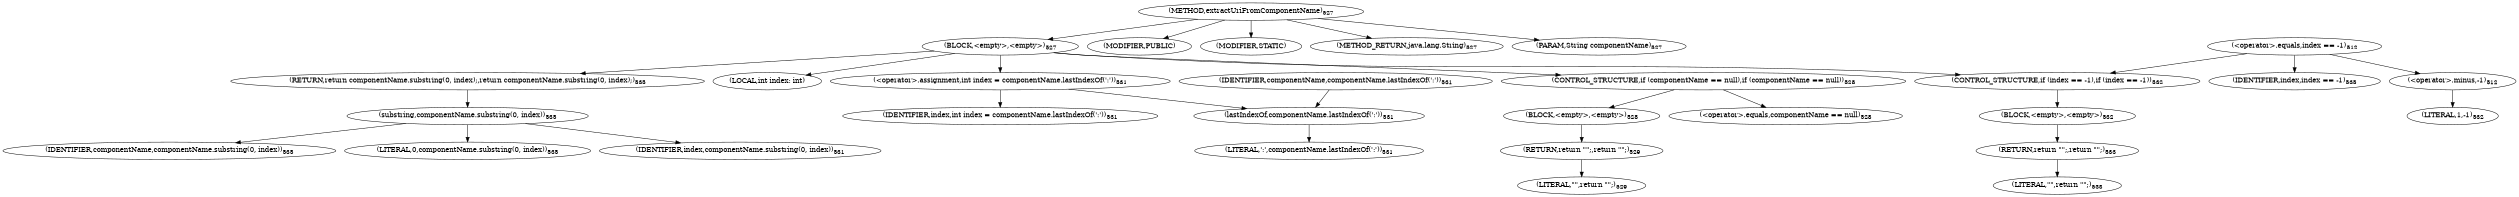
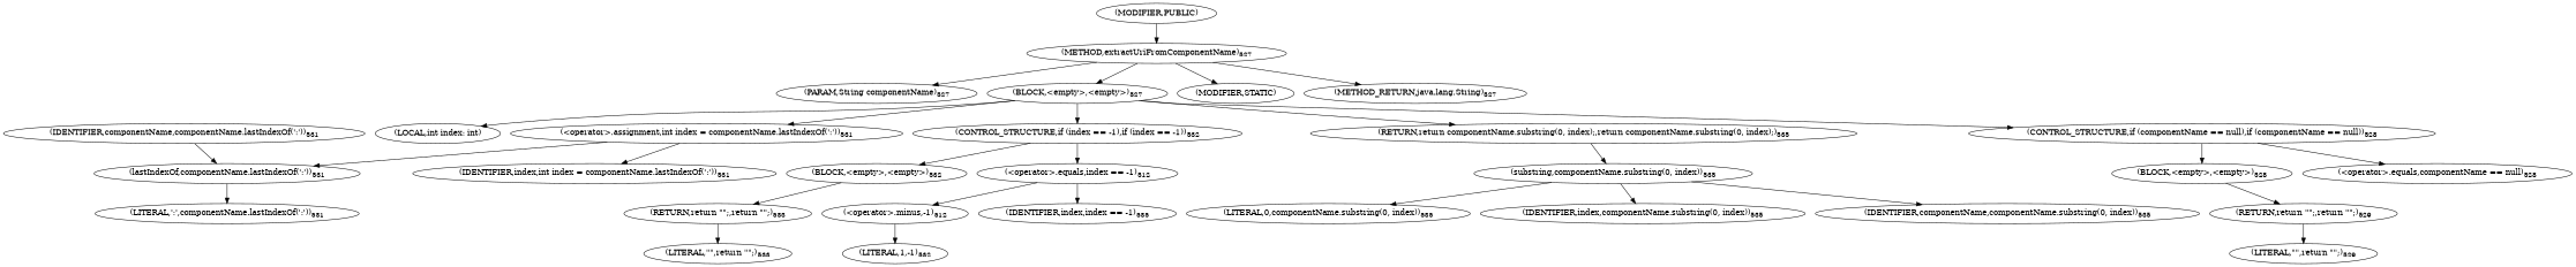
  digraph {
    n1 [label=<(METHOD,extractUriFromComponentName)<SUB>527</SUB>>]
    n2 [label=<(PARAM,String componentName)<SUB>527</SUB>>]
    n3 [label=<(BLOCK,&lt;empty&gt;,&lt;empty&gt;)<SUB>527</SUB>>]
    n4 [label=<(MODIFIER,PUBLIC)>]
    n5 [label=<(MODIFIER,STATIC)>]
    n6 [label=<(METHOD_RETURN,java.lang.String)<SUB>527</SUB>>]
    n7 [label=<(CONTROL_STRUCTURE,if (componentName == null),if (componentName == null))<SUB>528</SUB>>]
    n8 [label=<(LOCAL,int index: int)>]
    n9 [label=<(&lt;operator&gt;.assignment,int index = componentName.lastIndexOf(':'))<SUB>531</SUB>>]
    n10 [label=<(CONTROL_STRUCTURE,if (index == -1),if (index == -1))<SUB>532</SUB>>]
    n11 [label=<(RETURN,return componentName.substring(0, index);,return componentName.substring(0, index);)<SUB>535</SUB>>]
    n12 [label=<(&lt;operator&gt;.equals,componentName == null)<SUB>528</SUB>>]
    n13 [label=<(BLOCK,&lt;empty&gt;,&lt;empty&gt;)<SUB>528</SUB>>]
    n14 [label=<(IDENTIFIER,index,int index = componentName.lastIndexOf(':'))<SUB>531</SUB>>]
    n15 [label=<(lastIndexOf,componentName.lastIndexOf(':'))<SUB>531</SUB>>]
    n16 [label=<(&lt;operator&gt;.equals,index == -1)<SUB>512</SUB>>]
    n17 [label=<(BLOCK,&lt;empty&gt;,&lt;empty&gt;)<SUB>532</SUB>>]
    n18 [label=<(substring,componentName.substring(0, index))<SUB>535</SUB>>]
    n19 [label=<(RETURN,return &quot;&quot;;,return &quot;&quot;;)<SUB>529</SUB>>]
    n20 [label=<(LITERAL,&quot;&quot;,return &quot;&quot;;)<SUB>529</SUB>>]
    n21 [label=<(LITERAL,':',componentName.lastIndexOf(':'))<SUB>531</SUB>>]
    n22 [label=<(IDENTIFIER,componentName,componentName.lastIndexOf(':'))<SUB>531</SUB>>]
    n23 [label=<(IDENTIFIER,index,index == -1)<SUB>535</SUB>>]
    n24 [label=<(&lt;operator&gt;.minus,-1)<SUB>512</SUB>>]
    n25 [label=<(RETURN,return &quot;&quot;;,return &quot;&quot;;)<SUB>533</SUB>>]
    n26 [label=<(LITERAL,1,-1)<SUB>532</SUB>>]
    n27 [label=<(LITERAL,&quot;&quot;,return &quot;&quot;;)<SUB>533</SUB>>]
    n28 [label=<(IDENTIFIER,componentName,componentName.substring(0, index))<SUB>535</SUB>>]
    n29 [label=<(LITERAL,0,componentName.substring(0, index))<SUB>535</SUB>>]
-   n30 [label=<(IDENTIFIER,index,componentName.substring(0, index))<SUB>531</SUB>>]
+   n30 [label=<(IDENTIFIER,index,componentName.substring(0, index))<SUB>535</SUB>>]
    n1 -> n2
    n1 -> n3
-   n1 -> n4
+   n4 -> n1
    n1 -> n5
    n1 -> n6
    n3 -> n7
    n3 -> n8
    n3 -> n9
    n3 -> n10
    n3 -> n11
    n7 -> n12
    n7 -> n13
    n9 -> n14
    n9 -> n15
-   n16 -> n10
+   n10 -> n16
    n10 -> n17
    n11 -> n18
    n13 -> n19
    n15 -> n21
    n16 -> n23
    n16 -> n24
    n17 -> n25
    n18 -> n28
    n18 -> n29
    n18 -> n30
    n19 -> n20
    n22 -> n15
    n24 -> n26
    n25 -> n27
  }
